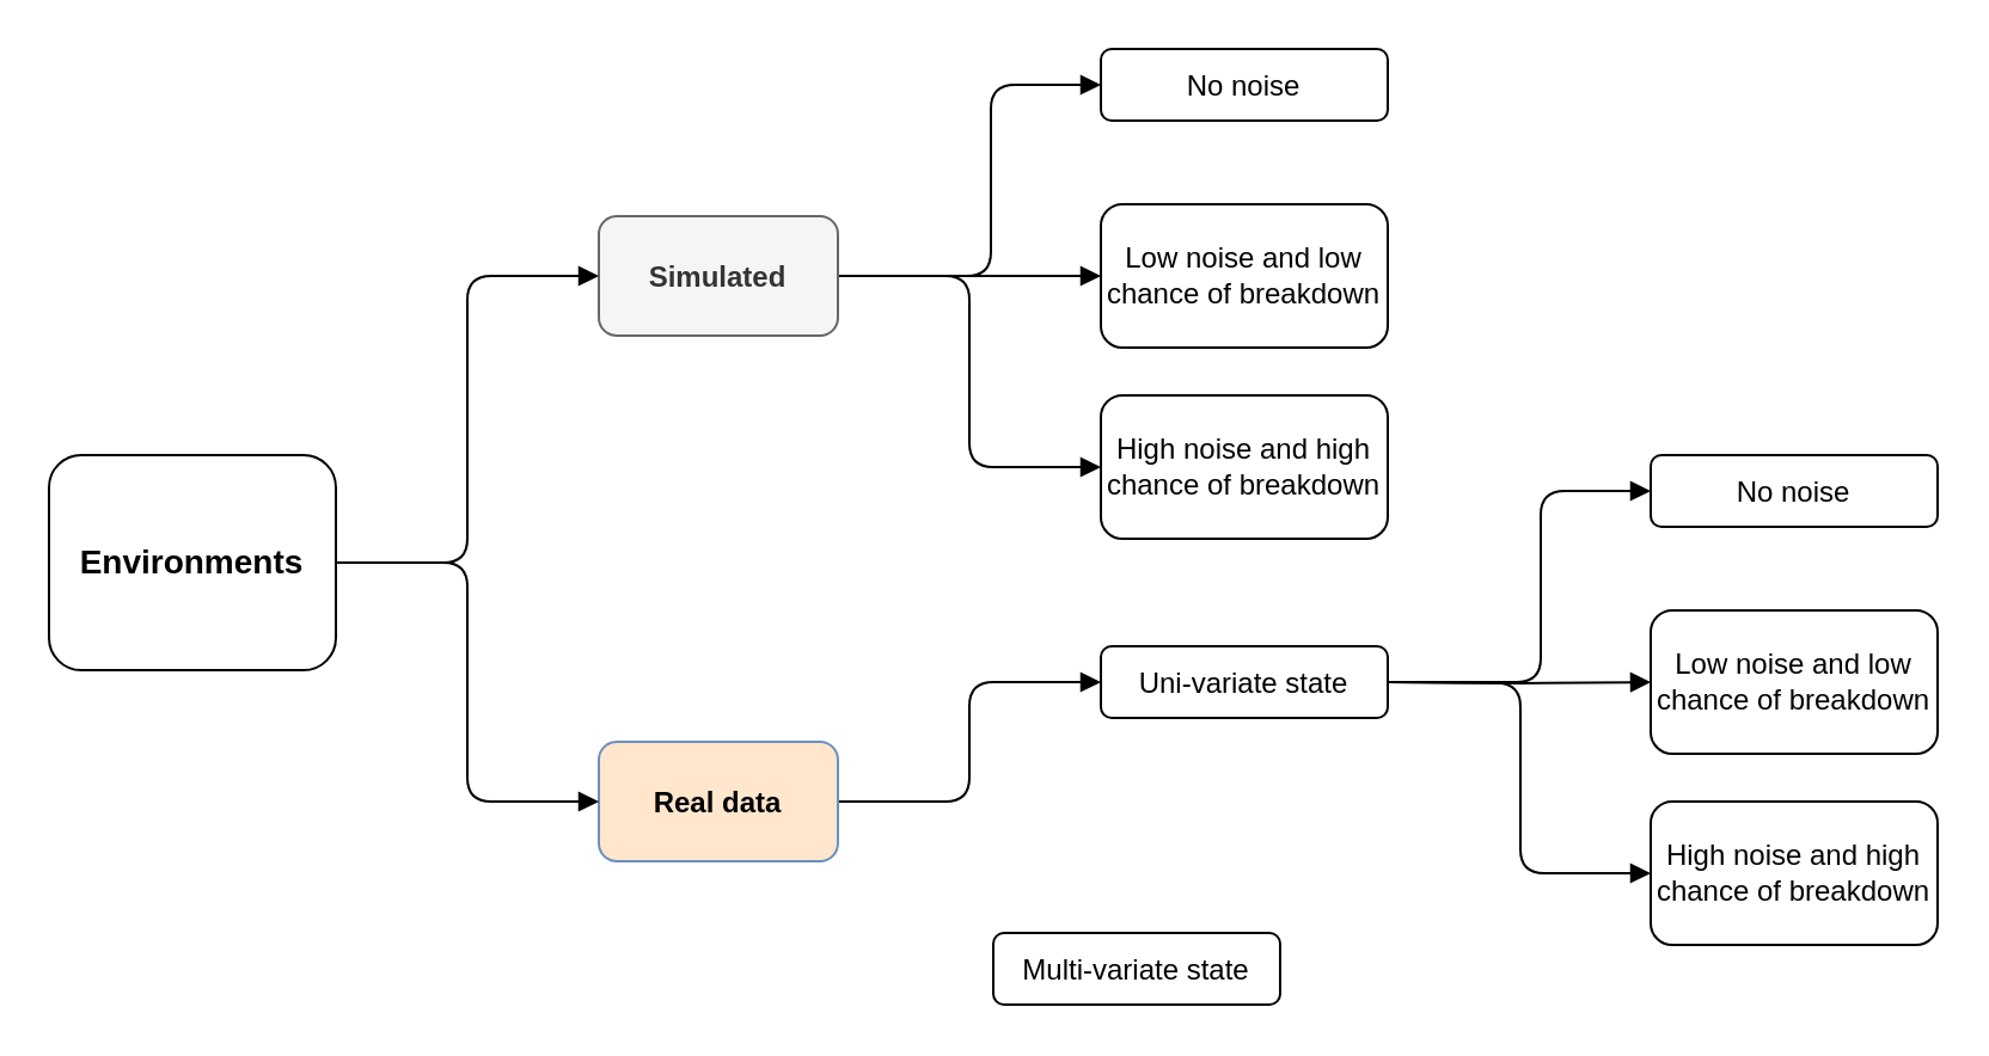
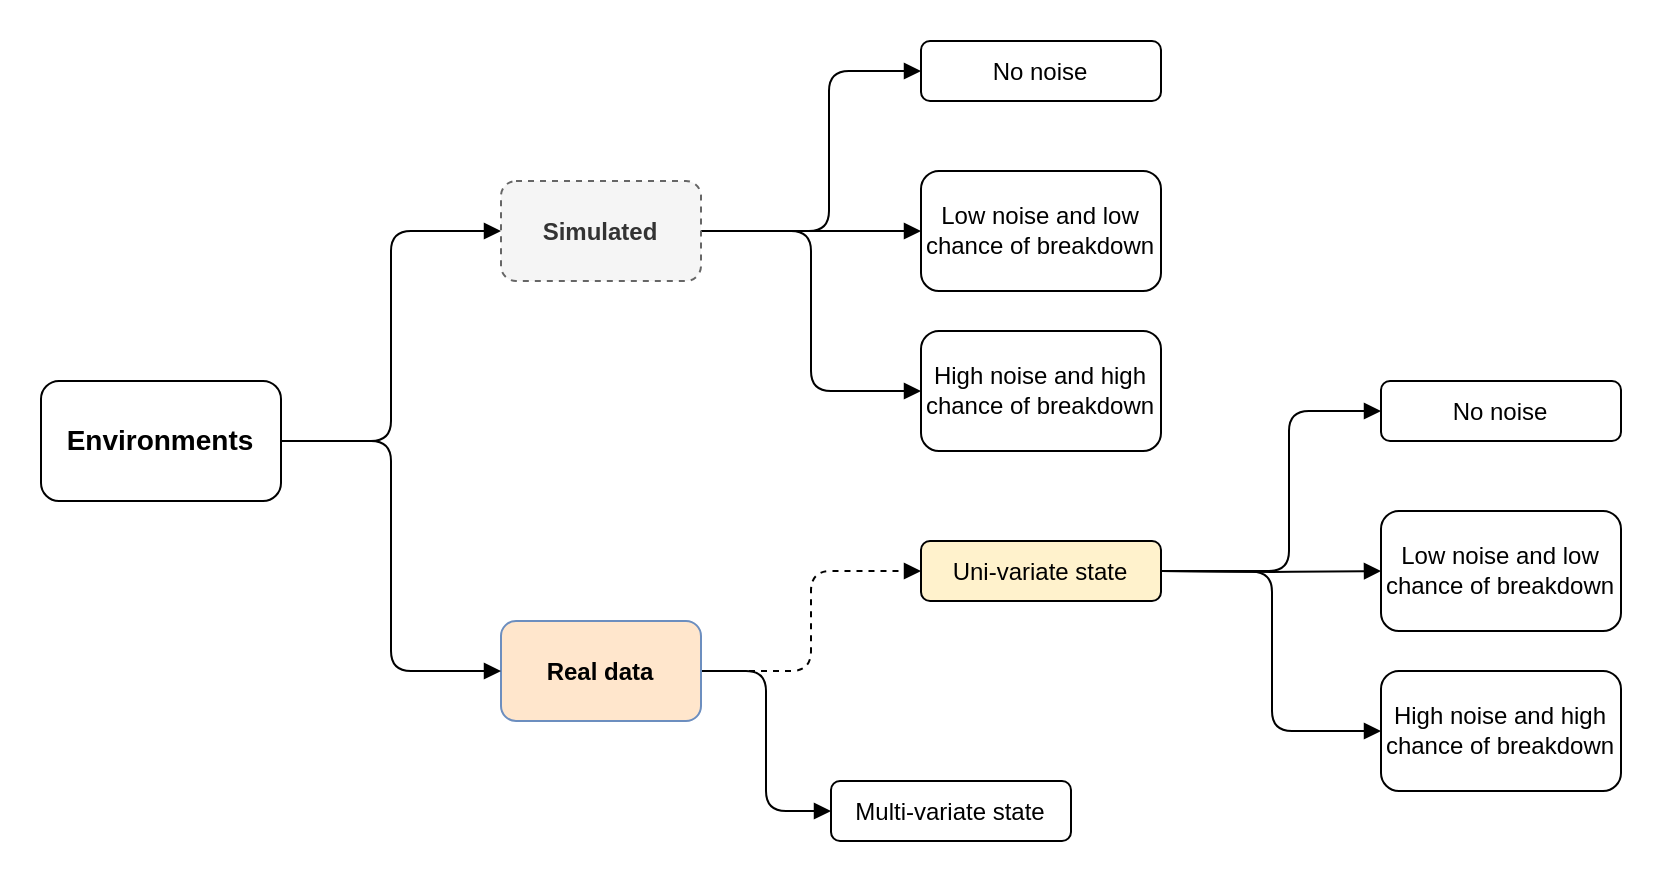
  <mxCell id="0" />
  <mxCell id="1" parent="0" />
  <mxCell id="2" style="edgeStyle=orthogonalEdgeStyle;rounded=1;orthogonalLoop=1;jettySize=auto;html=1;entryX=0;entryY=0.5;entryDx=0;entryDy=0;endArrow=block;endFill=1;" parent="1" source="5" target="9" edge="1"><mxGeometry relative="1" as="geometry"><Array as="points"><mxPoint x="414" y="115" /><mxPoint x="414" y="35" /></Array></mxGeometry></mxCell>
  <mxCell id="3" style="edgeStyle=orthogonalEdgeStyle;rounded=1;orthogonalLoop=1;jettySize=auto;html=1;entryX=0;entryY=0.5;entryDx=0;entryDy=0;endArrow=block;endFill=1;" parent="1" source="5" target="10" edge="1"><mxGeometry relative="1" as="geometry" /></mxCell>
  <mxCell id="4" style="edgeStyle=orthogonalEdgeStyle;rounded=1;orthogonalLoop=1;jettySize=auto;html=1;entryX=0;entryY=0.5;entryDx=0;entryDy=0;endArrow=block;endFill=1;" parent="1" source="5" target="11" edge="1"><mxGeometry relative="1" as="geometry" /></mxCell>
- <mxCell id="5" value="Simulated" style="rounded=1;fontStyle=1;fillColor=#f5f5f5;fontColor=#333333;strokeColor=#666666;" parent="1" vertex="1"><mxGeometry x="250" y="90" width="100" height="50" as="geometry" /></mxCell>
- <mxCell id="6" style="edgeStyle=orthogonalEdgeStyle;rounded=1;orthogonalLoop=1;jettySize=auto;html=1;entryX=0;entryY=0.5;entryDx=0;entryDy=0;fontSize=14;endArrow=block;endFill=1;" parent="1" source="8" target="12" edge="1"><mxGeometry relative="1" as="geometry" /></mxCell>
+ <mxCell id="5" value="Simulated" style="rounded=1;fontStyle=1;fillColor=#f5f5f5;fontColor=#333333;strokeColor=#666666;dashed=1;" parent="1" vertex="1"><mxGeometry x="250" y="90" width="100" height="50" as="geometry" /></mxCell>
+ <mxCell id="6" style="edgeStyle=orthogonalEdgeStyle;rounded=1;orthogonalLoop=1;jettySize=auto;html=1;entryX=0;entryY=0.5;entryDx=0;entryDy=0;fontSize=14;endArrow=block;endFill=1;dashed=1;" parent="1" source="8" target="12" edge="1"><mxGeometry relative="1" as="geometry" /></mxCell>
+ <mxCell id="7" style="edgeStyle=orthogonalEdgeStyle;rounded=1;orthogonalLoop=1;jettySize=auto;html=1;entryX=0;entryY=0.5;entryDx=0;entryDy=0;fontSize=14;endArrow=block;endFill=1;" parent="1" source="8" target="13" edge="1"><mxGeometry relative="1" as="geometry" /></mxCell>
  <mxCell id="8" value="Real data" style="rounded=1;fontStyle=1;fillColor=#ffe6cc;strokeColor=#6c8ebf;" parent="1" vertex="1"><mxGeometry x="250" y="310" width="100" height="50" as="geometry" /></mxCell>
  <mxCell id="9" value="No noise" style="rounded=1;" parent="1" vertex="1"><mxGeometry x="460" y="20" width="120" height="30" as="geometry" /></mxCell>
  <mxCell id="10" value="Low noise and low chance of breakdown" style="rounded=1;whiteSpace=wrap;" parent="1" vertex="1"><mxGeometry x="460" y="85" width="120" height="60" as="geometry" /></mxCell>
  <mxCell id="11" value="High noise and high chance of breakdown" style="rounded=1;whiteSpace=wrap;" parent="1" vertex="1"><mxGeometry x="460" y="165" width="120" height="60" as="geometry" /></mxCell>
- <mxCell id="12" value="Uni-variate state" style="rounded=1;" parent="1" vertex="1"><mxGeometry x="460" y="270" width="120" height="30" as="geometry" /></mxCell>
+ <mxCell id="12" value="Uni-variate state" style="rounded=1;fillColor=#fff2cc;" parent="1" vertex="1"><mxGeometry x="460" y="270" width="120" height="30" as="geometry" /></mxCell>
  <mxCell id="13" value="Multi-variate state" style="rounded=1;" parent="1" vertex="1"><mxGeometry x="415" y="390" width="120" height="30" as="geometry" /></mxCell>
  <mxCell id="14" style="edgeStyle=orthogonalEdgeStyle;rounded=1;orthogonalLoop=1;jettySize=auto;html=1;entryX=0;entryY=0.5;entryDx=0;entryDy=0;endArrow=block;endFill=1;" parent="1" source="16" target="5" edge="1"><mxGeometry relative="1" as="geometry" /></mxCell>
  <mxCell id="15" style="edgeStyle=orthogonalEdgeStyle;rounded=1;orthogonalLoop=1;jettySize=auto;html=1;entryX=0;entryY=0.5;entryDx=0;entryDy=0;fontSize=14;endArrow=block;endFill=1;" parent="1" source="16" target="8" edge="1"><mxGeometry relative="1" as="geometry" /></mxCell>
- <mxCell id="16" value="&lt;span style=&quot;font-size: 14px;&quot;&gt;Environments&lt;/span&gt;" style="rounded=1;whiteSpace=wrap;html=1;fontStyle=1;fontSize=14;" parent="1" vertex="1"><mxGeometry x="20" y="190" width="120" height="90" as="geometry" /></mxCell>
+ <mxCell id="16" value="&lt;span style=&quot;font-size: 14px;&quot;&gt;Environments&lt;/span&gt;" style="rounded=1;whiteSpace=wrap;html=1;fontStyle=1;fontSize=14;" parent="1" vertex="1"><mxGeometry x="20" y="190" width="120" height="60" as="geometry" /></mxCell>
  <mxCell id="17" style="edgeStyle=orthogonalEdgeStyle;rounded=1;orthogonalLoop=1;jettySize=auto;html=1;entryX=0;entryY=0.5;entryDx=0;entryDy=0;endArrow=block;endFill=1;" parent="1" target="20" edge="1"><mxGeometry relative="1" as="geometry"><mxPoint x="580" y="285" as="sourcePoint" /><Array as="points"><mxPoint x="644" y="285" /><mxPoint x="644" y="205" /></Array></mxGeometry></mxCell>
  <mxCell id="18" style="edgeStyle=orthogonalEdgeStyle;rounded=1;orthogonalLoop=1;jettySize=auto;html=1;entryX=0;entryY=0.5;entryDx=0;entryDy=0;endArrow=block;endFill=1;" parent="1" target="21" edge="1"><mxGeometry relative="1" as="geometry"><mxPoint x="580" y="285" as="sourcePoint" /></mxGeometry></mxCell>
  <mxCell id="19" style="edgeStyle=orthogonalEdgeStyle;rounded=1;orthogonalLoop=1;jettySize=auto;html=1;entryX=0;entryY=0.5;entryDx=0;entryDy=0;endArrow=block;endFill=1;" parent="1" target="22" edge="1"><mxGeometry relative="1" as="geometry"><mxPoint x="580" y="285" as="sourcePoint" /></mxGeometry></mxCell>
  <mxCell id="20" value="No noise" style="rounded=1;" parent="1" vertex="1"><mxGeometry x="690" y="190" width="120" height="30" as="geometry" /></mxCell>
  <mxCell id="21" value="Low noise and low chance of breakdown" style="rounded=1;whiteSpace=wrap;" parent="1" vertex="1"><mxGeometry x="690" y="255" width="120" height="60" as="geometry" /></mxCell>
  <mxCell id="22" value="High noise and high chance of breakdown" style="rounded=1;whiteSpace=wrap;" parent="1" vertex="1"><mxGeometry x="690" y="335" width="120" height="60" as="geometry" /></mxCell>
